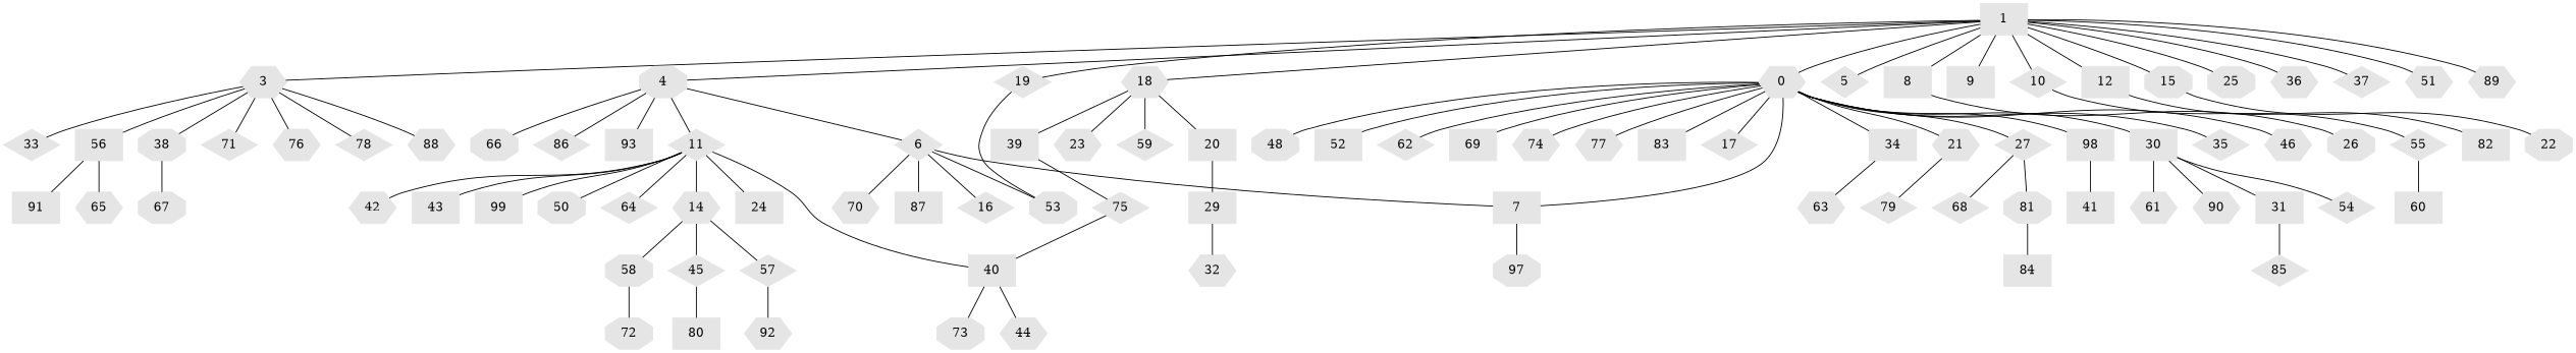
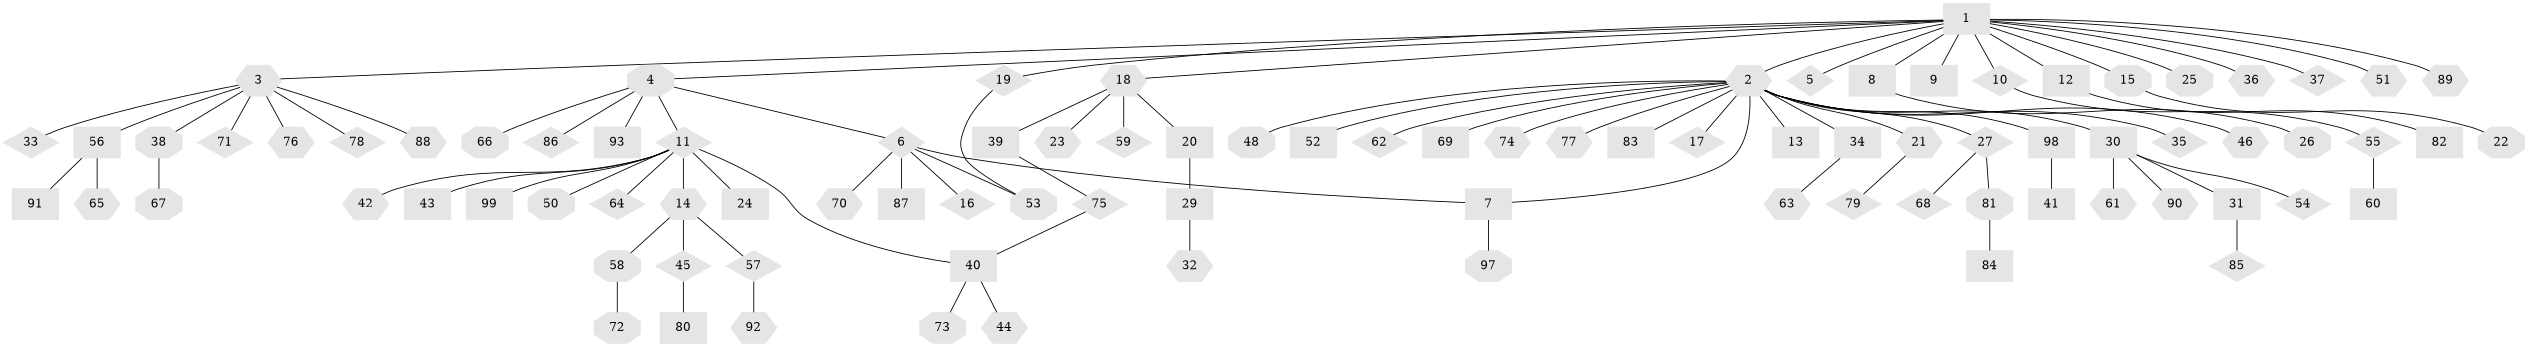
  graph {
    node [color=gray90 shape=box style=filled]
-   2 [shape=hexagon label=0]
+   2 [shape=hexagon]
    1
    3 [shape=hexagon]
    4 [shape=octagon]
    5 [shape=diamond]
    8
    9
    10 [shape=diamond]
    12
    15 [shape=octagon]
    18 [shape=hexagon]
    19 [shape=diamond]
    25 [shape=octagon]
    36 [shape=hexagon]
    37 [shape=diamond]
    51 [shape=hexagon]
    89 [shape=hexagon]
    7
+   13
    17 [shape=diamond]
    21 [shape=hexagon]
    27 [shape=diamond]
    n23 [label=98]
    30
    34
    35 [shape=diamond]
    46 [shape=hexagon]
    48 [shape=octagon]
    52
    62 [shape=diamond]
    69
    74 [shape=hexagon]
    77 [shape=hexagon]
    83
    33 [shape=diamond]
    38 [shape=octagon]
    56
    71 [shape=diamond]
    76 [shape=hexagon]
    78 [shape=diamond]
    88 [shape=hexagon]
    6 [shape=diamond]
    11 [shape=diamond]
    66 [shape=octagon]
    86 [shape=diamond]
    93
    26 [shape=octagon]
    55 [shape=diamond]
    82
    22 [shape=octagon]
    20
    23 [shape=hexagon]
    39
    59 [shape=diamond]
    53 [shape=octagon]
    n56 [label=97 shape=octagon]
    79 [shape=diamond]
    68 [shape=diamond]
    81 [shape=octagon]
    41
    31
    54 [shape=diamond]
    61 [shape=hexagon]
    90 [shape=hexagon]
    63 [shape=hexagon]
    67 [shape=octagon]
    65 [shape=hexagon]
    91
    16 [shape=diamond]
    70 [shape=hexagon]
    87
    14 [shape=hexagon]
    24
    40
    42 [shape=hexagon]
    43
    n77 [label=99]
    50 [shape=octagon]
    64 [shape=diamond]
    60
    45 [shape=diamond]
    57 [shape=diamond]
    58 [shape=octagon]
    44 [shape=hexagon]
    73 [shape=octagon]
    80
    92 [shape=hexagon]
    72 [shape=octagon]
    29
    75 [shape=diamond]
    32 [shape=hexagon]
    84
    85 [shape=diamond]
    2 -- 7
+   2 -- 13
    2 -- 17
    2 -- 21
    2 -- 27
    2 -- n23
    2 -- 30
    2 -- 34
    2 -- 35
    2 -- 46
    2 -- 48
    2 -- 52
    2 -- 62
    2 -- 69
    2 -- 74
    2 -- 77
    2 -- 83
    1 -- 2
    1 -- 3
    1 -- 4
    1 -- 5
    1 -- 8
    1 -- 9
    1 -- 10
    1 -- 12
    1 -- 15
    1 -- 18
    1 -- 19
    1 -- 25
    1 -- 36
    1 -- 37
    1 -- 51
    1 -- 89
    3 -- 33
    3 -- 38
    3 -- 56
    3 -- 71
    3 -- 76
    3 -- 78
    3 -- 88
    4 -- 6
    4 -- 11
    4 -- 66
    4 -- 86
    4 -- 93
    8 -- 26
    10 -- 55
    12 -- 82
    15 -- 22
    18 -- 20
    18 -- 23
    18 -- 39
    18 -- 59
    19 -- 53
    7 -- n56
    21 -- 79
    27 -- 68
    27 -- 81
    n23 -- 41
    30 -- 31
    30 -- 54
    30 -- 61
    30 -- 90
    34 -- 63
    38 -- 67
    56 -- 65
    56 -- 91
    6 -- 7
    6 -- 53
    6 -- 16
    6 -- 70
    6 -- 87
    11 -- 14
    11 -- 24
    11 -- 40
    11 -- 42
    11 -- 43
    11 -- n77
    11 -- 50
    11 -- 64
    55 -- 60
    20 -- 29
    39 -- 75
    81 -- 84
    31 -- 85
    14 -- 45
    14 -- 57
    14 -- 58
    40 -- 44
    40 -- 73
    45 -- 80
    57 -- 92
    58 -- 72
    29 -- 32
    75 -- 40
  }
